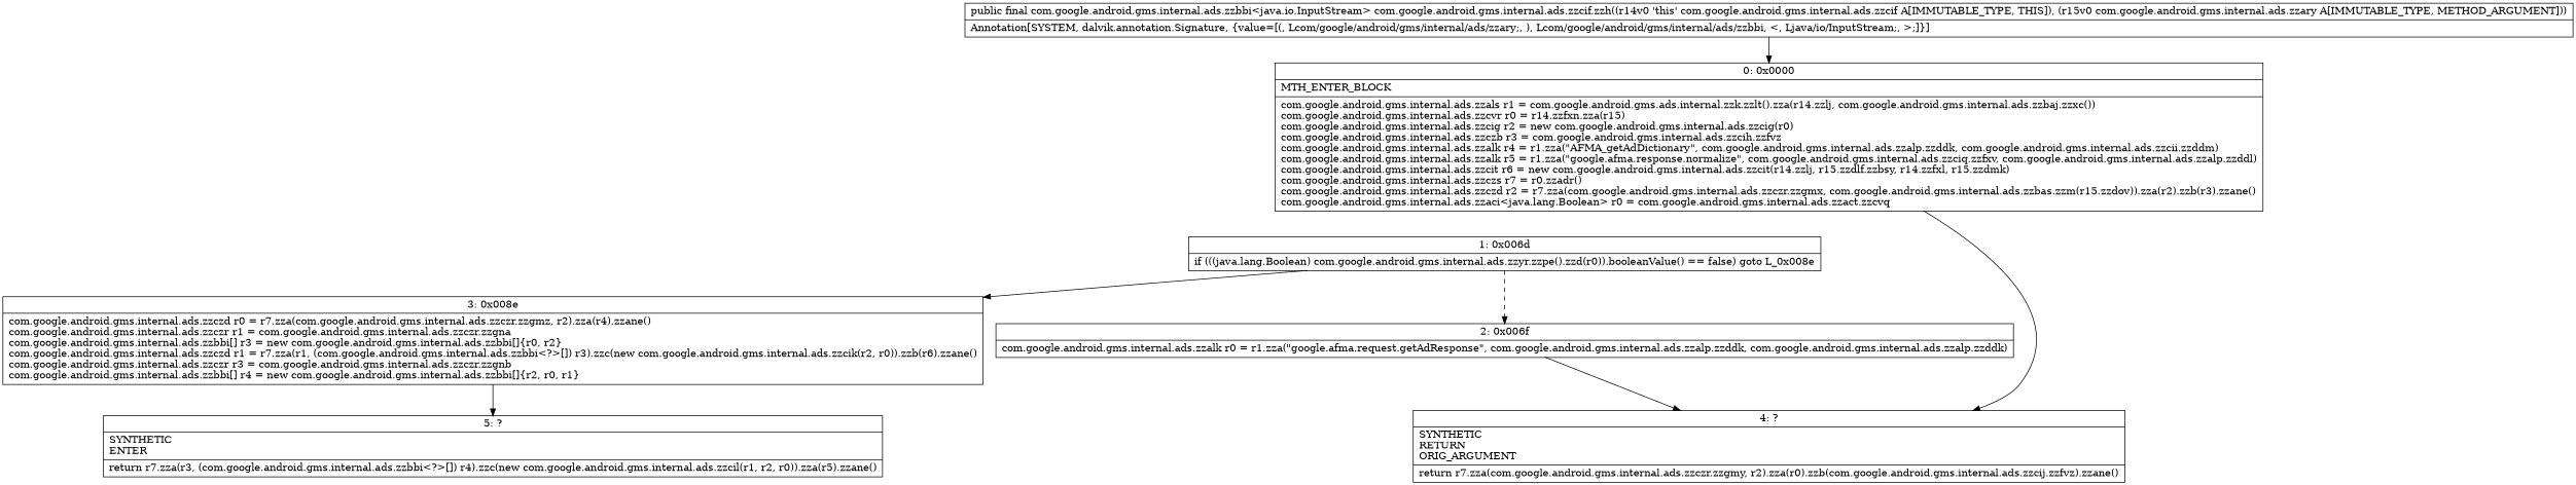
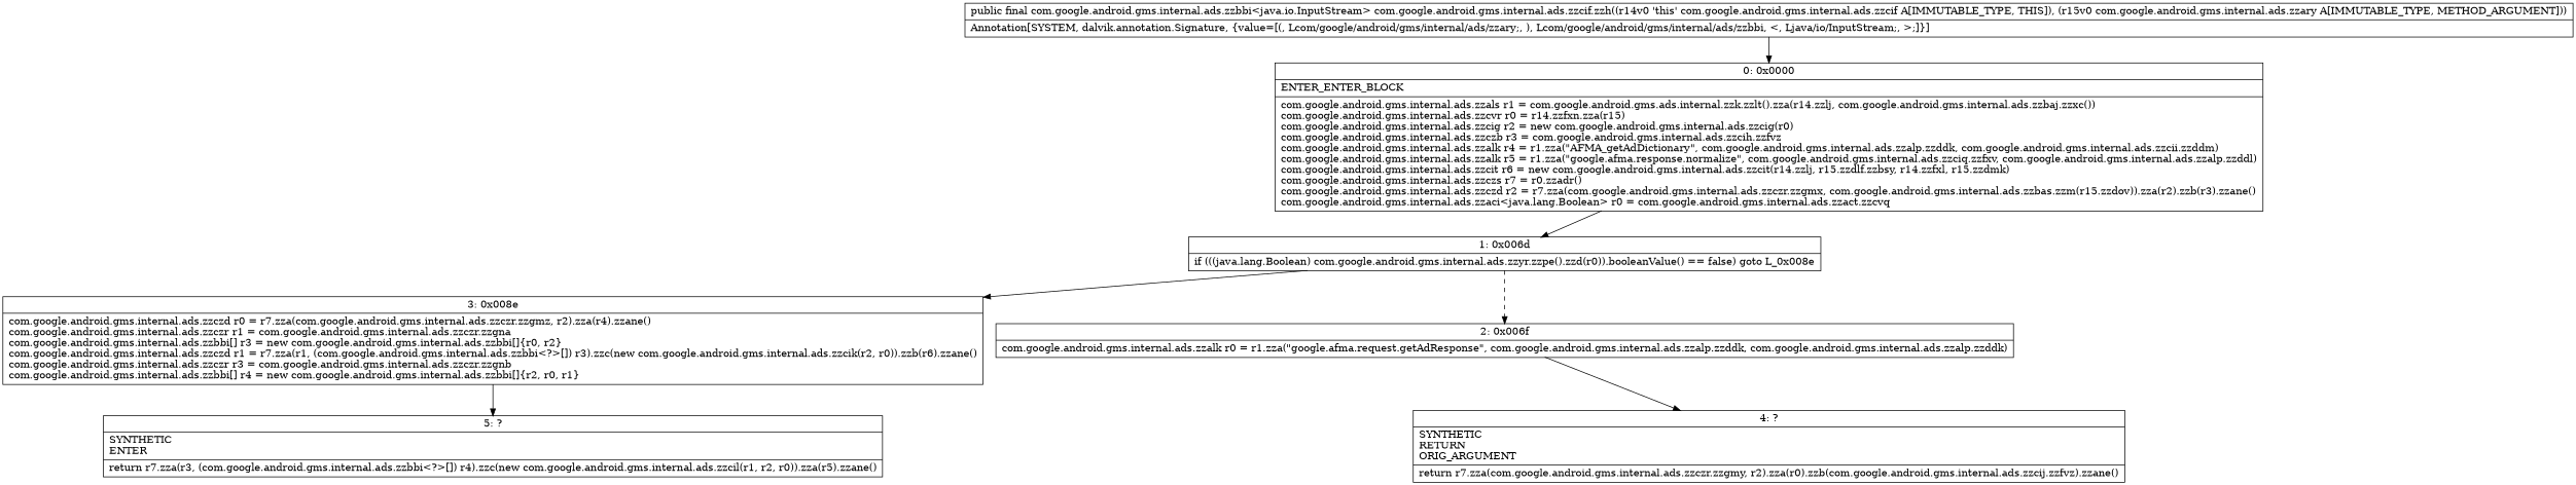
  digraph {
    node [shape=record]
-   n1 [label="{0\:\ 0x0000|MTH_ENTER_BLOCK\l|com.google.android.gms.internal.ads.zzals r1 = com.google.android.gms.ads.internal.zzk.zzlt().zza(r14.zzlj, com.google.android.gms.internal.ads.zzbaj.zzxc())\lcom.google.android.gms.internal.ads.zzcvr r0 = r14.zzfxn.zza(r15)\lcom.google.android.gms.internal.ads.zzcig r2 = new com.google.android.gms.internal.ads.zzcig(r0)\lcom.google.android.gms.internal.ads.zzczb r3 = com.google.android.gms.internal.ads.zzcih.zzfvz\lcom.google.android.gms.internal.ads.zzalk r4 = r1.zza(\"AFMA_getAdDictionary\", com.google.android.gms.internal.ads.zzalp.zzddk, com.google.android.gms.internal.ads.zzcii.zzddm)\lcom.google.android.gms.internal.ads.zzalk r5 = r1.zza(\"google.afma.response.normalize\", com.google.android.gms.internal.ads.zzciq.zzfxv, com.google.android.gms.internal.ads.zzalp.zzddl)\lcom.google.android.gms.internal.ads.zzcit r6 = new com.google.android.gms.internal.ads.zzcit(r14.zzlj, r15.zzdlf.zzbsy, r14.zzfxl, r15.zzdmk)\lcom.google.android.gms.internal.ads.zzczs r7 = r0.zzadr()\lcom.google.android.gms.internal.ads.zzczd r2 = r7.zza(com.google.android.gms.internal.ads.zzczr.zzgmx, com.google.android.gms.internal.ads.zzbas.zzm(r15.zzdov)).zza(r2).zzb(r3).zzane()\lcom.google.android.gms.internal.ads.zzaci\<java.lang.Boolean\> r0 = com.google.android.gms.internal.ads.zzact.zzcvq\l}"]
+   n1 [label="{0\:\ 0x0000|ENTER_ENTER_BLOCK\l|com.google.android.gms.internal.ads.zzals r1 = com.google.android.gms.ads.internal.zzk.zzlt().zza(r14.zzlj, com.google.android.gms.internal.ads.zzbaj.zzxc())\lcom.google.android.gms.internal.ads.zzcvr r0 = r14.zzfxn.zza(r15)\lcom.google.android.gms.internal.ads.zzcig r2 = new com.google.android.gms.internal.ads.zzcig(r0)\lcom.google.android.gms.internal.ads.zzczb r3 = com.google.android.gms.internal.ads.zzcih.zzfvz\lcom.google.android.gms.internal.ads.zzalk r4 = r1.zza(\"AFMA_getAdDictionary\", com.google.android.gms.internal.ads.zzalp.zzddk, com.google.android.gms.internal.ads.zzcii.zzddm)\lcom.google.android.gms.internal.ads.zzalk r5 = r1.zza(\"google.afma.response.normalize\", com.google.android.gms.internal.ads.zzciq.zzfxv, com.google.android.gms.internal.ads.zzalp.zzddl)\lcom.google.android.gms.internal.ads.zzcit r6 = new com.google.android.gms.internal.ads.zzcit(r14.zzlj, r15.zzdlf.zzbsy, r14.zzfxl, r15.zzdmk)\lcom.google.android.gms.internal.ads.zzczs r7 = r0.zzadr()\lcom.google.android.gms.internal.ads.zzczd r2 = r7.zza(com.google.android.gms.internal.ads.zzczr.zzgmx, com.google.android.gms.internal.ads.zzbas.zzm(r15.zzdov)).zza(r2).zzb(r3).zzane()\lcom.google.android.gms.internal.ads.zzaci\<java.lang.Boolean\> r0 = com.google.android.gms.internal.ads.zzact.zzcvq\l}"]
    n2 [label="{1\:\ 0x006d|if (((java.lang.Boolean) com.google.android.gms.internal.ads.zzyr.zzpe().zzd(r0)).booleanValue() == false) goto L_0x008e\l}"]
    n3 [label="{2\:\ 0x006f|com.google.android.gms.internal.ads.zzalk r0 = r1.zza(\"google.afma.request.getAdResponse\", com.google.android.gms.internal.ads.zzalp.zzddk, com.google.android.gms.internal.ads.zzalp.zzddk)\l}"]
    n4 [label="{3\:\ 0x008e|com.google.android.gms.internal.ads.zzczd r0 = r7.zza(com.google.android.gms.internal.ads.zzczr.zzgmz, r2).zza(r4).zzane()\lcom.google.android.gms.internal.ads.zzczr r1 = com.google.android.gms.internal.ads.zzczr.zzgna\lcom.google.android.gms.internal.ads.zzbbi[] r3 = new com.google.android.gms.internal.ads.zzbbi[]\{r0, r2\}\lcom.google.android.gms.internal.ads.zzczd r1 = r7.zza(r1, (com.google.android.gms.internal.ads.zzbbi\<?\>[]) r3).zzc(new com.google.android.gms.internal.ads.zzcik(r2, r0)).zzb(r6).zzane()\lcom.google.android.gms.internal.ads.zzczr r3 = com.google.android.gms.internal.ads.zzczr.zzgnb\lcom.google.android.gms.internal.ads.zzbbi[] r4 = new com.google.android.gms.internal.ads.zzbbi[]\{r2, r0, r1\}\l}"]
    n5 [label="{4\:\ ?|SYNTHETIC\lRETURN\lORIG_ARGUMENT\l|return r7.zza(com.google.android.gms.internal.ads.zzczr.zzgmy, r2).zza(r0).zzb(com.google.android.gms.internal.ads.zzcij.zzfvz).zzane()\l}"]
    n6 [label="{5\:\ ?|SYNTHETIC\lENTER\l|return r7.zza(r3, (com.google.android.gms.internal.ads.zzbbi\<?\>[]) r4).zzc(new com.google.android.gms.internal.ads.zzcil(r1, r2, r0)).zza(r5).zzane()\l}"]
    n7 [label="{public final com.google.android.gms.internal.ads.zzbbi\<java.io.InputStream\> com.google.android.gms.internal.ads.zzcif.zzh((r14v0 'this' com.google.android.gms.internal.ads.zzcif A[IMMUTABLE_TYPE, THIS]), (r15v0 com.google.android.gms.internal.ads.zzary A[IMMUTABLE_TYPE, METHOD_ARGUMENT]))  | Annotation[SYSTEM, dalvik.annotation.Signature, \{value=[(, Lcom\/google\/android\/gms\/internal\/ads\/zzary;, ), Lcom\/google\/android\/gms\/internal\/ads\/zzbbi, \<, Ljava\/io\/InputStream;, \>;]\}]\l}"]
-   n1 -> n5
+   n1 -> n2
    n2 -> n3 [style=dashed]
    n2 -> n4
    n3 -> n5
    n4 -> n6
    n7 -> n1
  }
